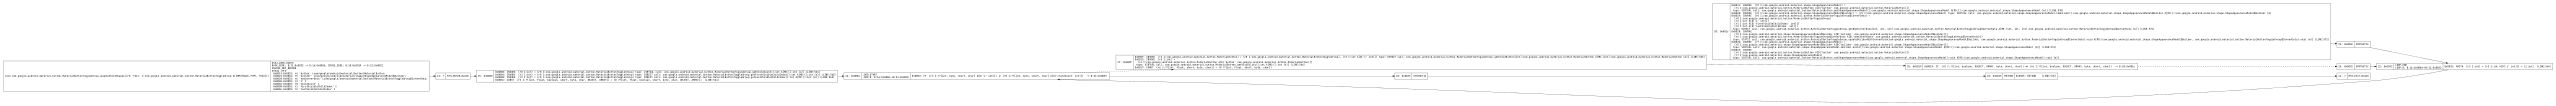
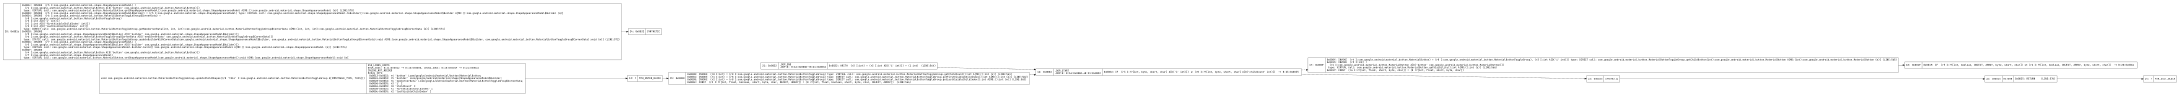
  digraph {
    fontname="JetBrains Mono"
    rankdir=LR
    node [fontname="JetBrains Mono" shape=record]
    edge [fontname="JetBrains Mono"]
    n1 [label="{13\:\ ?|MTH_ENTER_BLOCK\l}"]
    n2 [label="{15\:\ 0x0000|0x0000: INVOKE  (r0 I:int) = (r8 I:com.google.android.material.button.MaterialButtonToggleGroup) type: VIRTUAL call: com.google.android.material.button.MaterialButtonToggleGroup.getChildCount():int A[MD:():int (s)] (LINE:561)\l0x0004: INVOKE  (r1 I:int) = (r8 I:com.google.android.material.button.MaterialButtonToggleGroup) type: DIRECT call: com.google.android.material.button.MaterialButtonToggleGroup.getFirstVisibleChildIndex():int A[MD:():int (m)] (LINE:562)\l0x0008: INVOKE  (r2 I:int) = (r8 I:com.google.android.material.button.MaterialButtonToggleGroup) type: DIRECT call: com.google.android.material.button.MaterialButtonToggleGroup.getLastVisibleChildIndex():int A[MD:():int (m)] (LINE:563)\l0x000c: CONST  (r3 I:??[int, float, boolean, short, byte, char, OBJECT, ARRAY]) = (0 ??[int, float, boolean, short, byte, char, OBJECT, ARRAY])  (LINE:564)\l}"]
    n3 [label="{16\:\ 0x000d|LOOP_START\lLOOP:0: B:16:0x000d\-\>B:21:0x0032\l|0x000d: IF  (r3 I:??[int, byte, short, char] A[D('i' int)]) \>= (r0 I:??[int, byte, short, char] A[D('childCount' int)])  \-\> B:23:0x0035 \l}"]
    n4 [label="{17\:\ 0x000f|0x000f: INVOKE  (r4 I:com.google.android.material.button.MaterialButton) = (r8 I:com.google.android.material.button.MaterialButtonToggleGroup), (r3 I:int A[D('i' int)]) type: DIRECT call: com.google.android.material.button.MaterialButtonToggleGroup.getChildButton(int):com.google.android.material.button.MaterialButton A[MD:(int):com.google.android.material.button.MaterialButton (m)] (LINE:565)\l0x0013: INVOKE  (r5 I:int) = \l  (r4 I:com.google.android.material.button.MaterialButton A[D('button' com.google.android.material.button.MaterialButton)])\l type: VIRTUAL call: com.google.android.material.button.MaterialButton.getVisibility():int A[MD:():int (s)] (LINE:566)\l0x0017: CONST  (r6 I:??[int, float, short, byte, char]) = (8 ??[int, float, short, byte, char]) \l}"]
    n5 [label="{23\:\ 0x0035|SYNTHETIC\l}"]
    n6 [label="{18\:\ 0x0019|0x0019: IF  (r5 I:??[int, boolean, OBJECT, ARRAY, byte, short, char]) != (r6 I:??[int, boolean, OBJECT, ARRAY, byte, short, char])  \-\> B:20:0x001c \l}"]
    n7 [label="{22\:\ 0x0035|RETURN\l|0x0035: RETURN    (LINE:576)\l}"]
-   n8 [label="{25\:\ 0x0032|SYNTHETIC\l}"]
    n9 [label="{20\:\ 0x001c|0x001c: INVOKE  (r5 I:com.google.android.material.shape.ShapeAppearanceModel) = \l  (r4 I:com.google.android.material.button.MaterialButton A[D('button' com.google.android.material.button.MaterialButton)])\l type: VIRTUAL call: com.google.android.material.button.MaterialButton.getShapeAppearanceModel():com.google.android.material.shape.ShapeAppearanceModel A[MD:():com.google.android.material.shape.ShapeAppearanceModel (m)] (LINE:570)\l0x0020: INVOKE  (r5 I:com.google.android.material.shape.ShapeAppearanceModel$Builder) = (r5 I:com.google.android.material.shape.ShapeAppearanceModel) type: VIRTUAL call: com.google.android.material.shape.ShapeAppearanceModel.toBuilder():com.google.android.material.shape.ShapeAppearanceModel$Builder A[MD:():com.google.android.material.shape.ShapeAppearanceModel$Builder (m)]\l0x0024: INVOKE  (r6 I:com.google.android.material.button.MaterialButtonToggleGroup$CornerData) = \l  (r8 I:com.google.android.material.button.MaterialButtonToggleGroup)\l  (r3 I:int A[D('i' int)])\l  (r1 I:int A[D('firstVisibleChildIndex' int)])\l  (r2 I:int A[D('lastVisibleChildIndex' int)])\l type: DIRECT call: com.google.android.material.button.MaterialButtonToggleGroup.getNewCornerData(int, int, int):com.google.android.material.button.MaterialButtonToggleGroup$CornerData A[MD:(int, int, int):com.google.android.material.button.MaterialButtonToggleGroup$CornerData (m)] (LINE:571)\l0x0028: INVOKE  \l  (r5 I:com.google.android.material.shape.ShapeAppearanceModel$Builder A[D('builder' com.google.android.material.shape.ShapeAppearanceModel$Builder)])\l  (r6 I:com.google.android.material.button.MaterialButtonToggleGroup$CornerData A[D('newCornerData' com.google.android.material.button.MaterialButtonToggleGroup$CornerData)])\l type: STATIC call: com.google.android.material.button.MaterialButtonToggleGroup.updateBuilderWithCornerData(com.google.android.material.shape.ShapeAppearanceModel$Builder, com.google.android.material.button.MaterialButtonToggleGroup$CornerData):void A[MD:(com.google.android.material.shape.ShapeAppearanceModel$Builder, com.google.android.material.button.MaterialButtonToggleGroup$CornerData):void (m)] (LINE:572)\l0x002b: INVOKE  (r7 I:com.google.android.material.shape.ShapeAppearanceModel) = \l  (r5 I:com.google.android.material.shape.ShapeAppearanceModel$Builder A[D('builder' com.google.android.material.shape.ShapeAppearanceModel$Builder)])\l type: VIRTUAL call: com.google.android.material.shape.ShapeAppearanceModel.Builder.build():com.google.android.material.shape.ShapeAppearanceModel A[MD:():com.google.android.material.shape.ShapeAppearanceModel (m)] (LINE:574)\l0x002f: INVOKE  \l  (r4 I:com.google.android.material.button.MaterialButton A[D('button' com.google.android.material.button.MaterialButton)])\l  (r7 I:com.google.android.material.shape.ShapeAppearanceModel)\l type: VIRTUAL call: com.google.android.material.button.MaterialButton.setShapeAppearanceModel(com.google.android.material.shape.ShapeAppearanceModel):void A[MD:(com.google.android.material.shape.ShapeAppearanceModel):void (m)]\l}"]
    n10 [label="{24\:\ 0x0032|SYNTHETIC\l}"]
    n11 [label="{21\:\ 0x0032|LOOP_END\lLOOP:0: B:16:0x000d\-\>B:21:0x0032\l|0x0032: ARITH  (r3 I:int) = (r3 I:int A[D('i' int)]) + (1 int)  (LINE:564)\l}"]
    n12 [label="{14\:\ ?|MTH_EXIT_BLOCK\l}"]
    n13 [label="{void com.google.android.material.button.MaterialButtonToggleGroup.updateChildShapes((r8 'this' I:com.google.android.material.button.MaterialButtonToggleGroup A[IMMUTABLE_TYPE, THIS]))  | USE_LINES_HINTS\lBACK_EDGE: B:21:0x0032 \-\> B:16:0x000d, CROSS_EDGE: B:18:0x0019 \-\> B:21:0x0032\lINLINE_NOT_NEEDED\lDebug Info:\l  0x0013\-0x0032: r4 'button' Lcom\/google\/android\/material\/button\/MaterialButton;\l  0x0024\-0x0032: r5 'builder' Lcom\/google\/android\/material\/shape\/ShapeAppearanceModel$Builder;\l  0x0028\-0x0032: r6 'newCornerData' Lcom\/google\/android\/material\/button\/MaterialButtonToggleGroup$CornerData;\l  0x000d\-0x0035: r3 'i' I\l  0x0004\-0x0035: r0 'childCount' I\l  0x0008\-0x0035: r1 'firstVisibleChildIndex' I\l  0x000c\-0x0035: r2 'lastVisibleChildIndex' I\l}"]
    n1 -> n2
    n2 -> n3
    n3 -> n4 [style=dashed]
    n3 -> n5
    n4 -> n6
    n5 -> n7
-   n6 -> n8 [style=dashed]
    n7 -> n12
-   n8 -> n11
    n9 -> n10
-   n10 -> n11
    n11 -> n3
    n13 -> n1
  }
